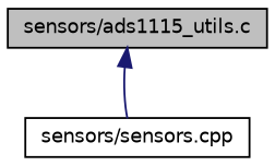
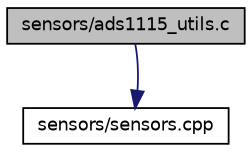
  digraph {
    node [color=black fontname=Helvetica fontsize=10 shape=record style=filled]
    n1 [fillcolor=grey75 fontcolor=black height=0.2 label="sensors/ads1115_utils.c" width=0.4]
    n2 [fillcolor=white height=0.2 label="sensors/sensors.cpp" width=0.4]
-   n1 -> n2 [color=midnightblue dir=back fontname=Helvetica fontsize=10 labelfontname=Helvetica labelfontsize=10 style=solid]
+   n2 -> n1 [color=midnightblue dir=back fontname=Helvetica fontsize=10 labelfontname=Helvetica labelfontsize=10 style=solid]
  }
